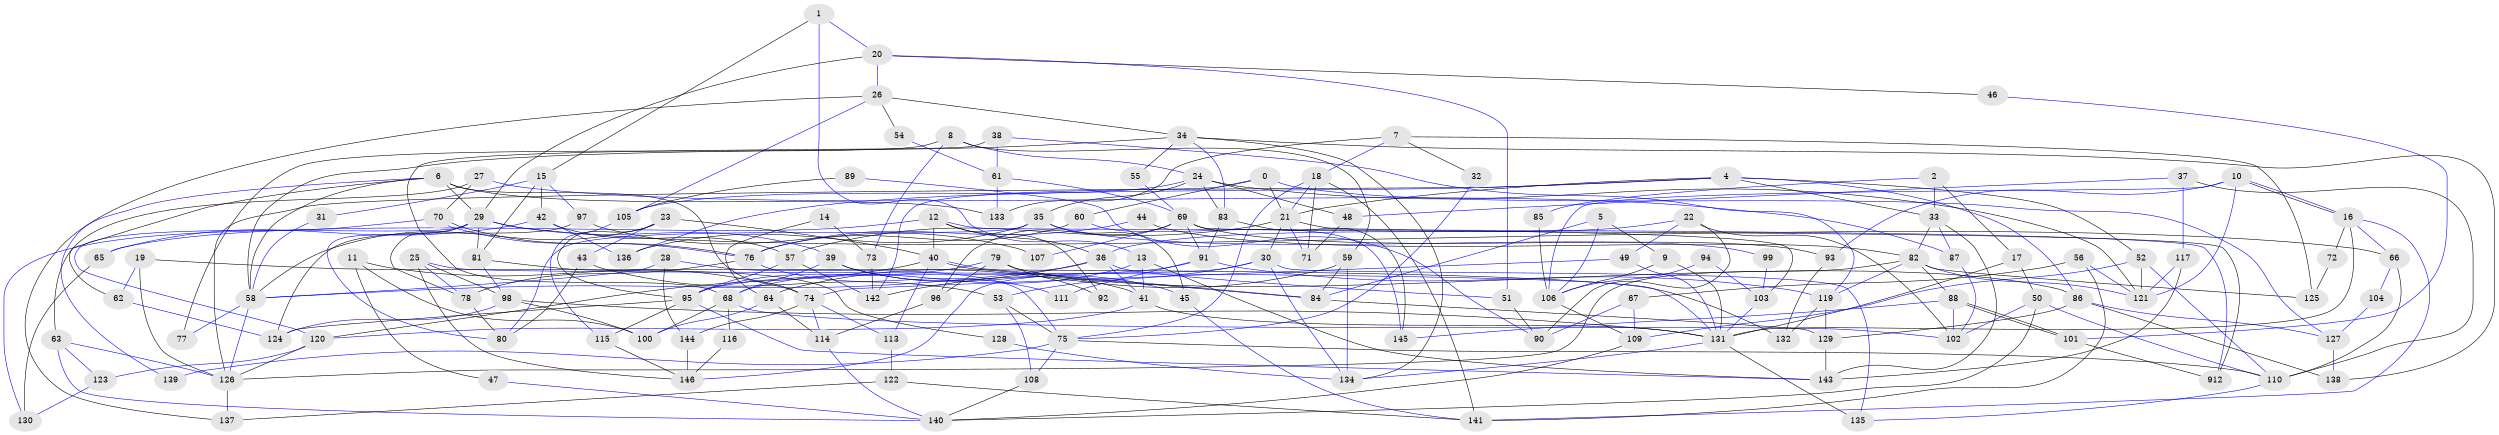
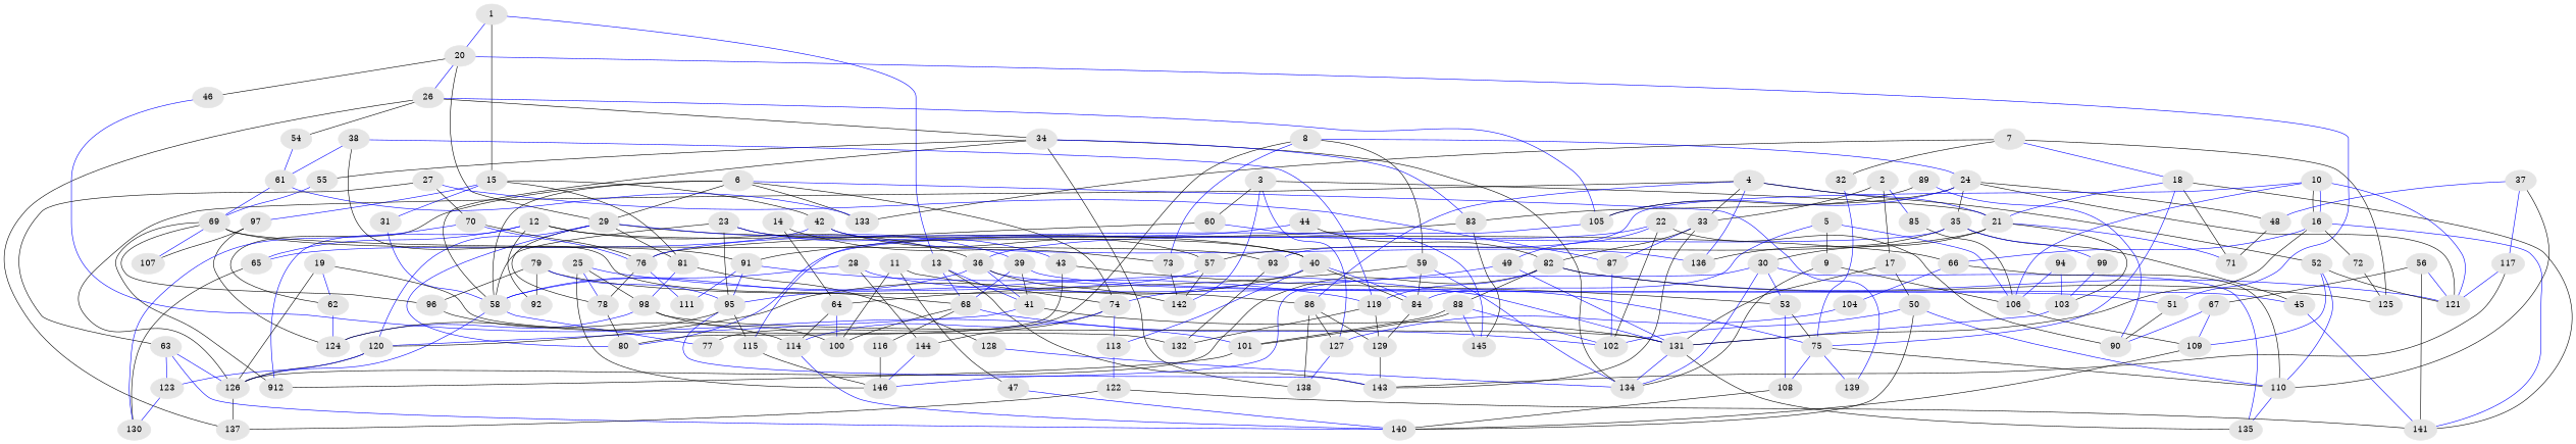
  graph {
    node [color=gray90 style=filled]
    edge [color=black]
    1
    13
    15
    20
    41
    68
    143
    31
    42
    81
    97
    29
    26
    46
    51
    2
    17
    33
    85
    131
    50
    87
    82
    106
-   3 [label=0]
+   3
    21
    60
    127
    142
    71
    30
    57
    103
    76
    145
    138
    4
    52
    86
    126
    136
    121
    110
    109
    129
    137
    5
    9
    84
    134
    6
    58
    62
    74
    133
    139
    66
    78
    39
    80
    120
    77
    124
    144
    113
    114
    7
    18
    32
    125
    141
    75
    8
    24
    59
    73
    35
    48
    83
    105
    64
    10
    16
    93
    72
    132
    11
    47
    100
    140
    12
    36
    40
    65
    92
    n96 [label=912]
    130
    102
    116
    14
    98
    128
    107
    104
    135
    108
    19
    34
    54
    101
    90
    146
    53
    95
    22
    49
    23
    43
    115
    45
    99
    91
    25
    55
    61
    27
    63
    70
    123
    28
    119
    88
    69
    37
    117
    38
    122
    44
    111
    96
    56
    67
    79
    89
    94
    1 -- 13 [color=blue]
    1 -- 15
    1 -- 20 [color=blue]
    13 -- 41 [color=blue]
    13 -- 68 [color=blue]
    13 -- 143
    15 -- 31 [color=blue]
    15 -- 42
    15 -- 81
    15 -- 97 [color=blue]
    20 -- 29
    20 -- 26 [color=blue]
    20 -- 46
    20 -- 51 [color=blue]
    41 -- 131
    41 -- 120 [color=blue]
    68 -- 100
    68 -- 102 [color=blue]
    68 -- 116
    31 -- 58 [color=blue]
    42 -- 57
    42 -- 136 [color=blue]
    42 -- 65 [color=blue]
    81 -- 98 [color=blue]
    81 -- 128
    97 -- 124
    97 -- 107
    29 -- 81
    29 -- 66
    29 -- 78
    29 -- 39 [color=blue]
    29 -- 80 [color=blue]
    29 -- 120 [color=blue]
    26 -- 137
    26 -- 105 [color=blue]
    26 -- 34
    26 -- 54
    46 -- 101 [color=blue]
    51 -- 90
    2 -- 17
    2 -- 33
    2 -- 85 [color=blue]
    17 -- 131
    17 -- 50
    33 -- 143
    33 -- 87 [color=blue]
    33 -- 82
    85 -- 106
    131 -- 134 [color=blue]
    131 -- 135
    50 -- 110 [color=blue]
    50 -- 140
    50 -- 102 [color=blue]
    87 -- 102 [color=blue]
    82 -- 126
    82 -- 121 [color=blue]
    82 -- 125
    82 -- 119 [color=blue]
    82 -- 88
    106 -- 109
    3 -- 21
    3 -- 60
    3 -- 127 [color=blue]
    3 -- 142 [color=blue]
    21 -- 71 [color=blue]
    21 -- 30
    21 -- 57
    21 -- 103
    60 -- 76
    60 -- 145 [color=blue]
    127 -- 138 [color=blue]
    30 -- 134 [color=blue]
    30 -- 135 [color=blue]
    30 -- 146 [color=blue]
    30 -- 53 [color=blue]
    57 -- 142
    57 -- 95 [color=blue]
    103 -- 131 [color=blue]
    76 -- 78
    76 -- 111 [color=blue]
    4 -- 33
-   4 -- 21
+   4 -- 21 [color=blue]
    4 -- 52
    4 -- 86 [color=blue]
    4 -- 126
    4 -- 136 [color=blue]
    52 -- 121
    52 -- 110 [color=blue]
    52 -- 109 [color=blue]
-   86 -- 127 [color=blue]
+   86 -- 127
    86 -- 138
    86 -- 129
    126 -- 137
    110 -- 135 [color=blue]
    109 -- 140
    129 -- 143
    5 -- 106 [color=blue]
    5 -- 9
    5 -- 84 [color=blue]
    9 -- 106
-   9 -- 131
+   9 -- 134
    84 -- 129
    6 -- 29
    6 -- 58
    6 -- 62
    6 -- 74
    6 -- 133
    6 -- 139 [color=blue]
    58 -- 126 [color=blue]
    58 -- 77 [color=blue]
    62 -- 124 [color=blue]
    74 -- 144
    74 -- 113 [color=blue]
    74 -- 114 [color=blue]
    66 -- 110
    66 -- 104 [color=blue]
    78 -- 80
    39 -- 41
    39 -- 68 [color=blue]
    39 -- 45 [color=blue]
    120 -- 126
    120 -- 123 [color=blue]
    144 -- 146 [color=blue]
    113 -- 122 [color=blue]
    114 -- 140 [color=blue]
    7 -- 133
    7 -- 18 [color=blue]
    7 -- 32
    7 -- 125
    18 -- 21 [color=blue]
    18 -- 71
    18 -- 141
    18 -- 75 [color=blue]
    32 -- 75 [color=blue]
    75 -- 110
    75 -- 139 [color=blue]
    75 -- 108 [color=blue]
    8 -- 77
    8 -- 24 [color=blue]
    8 -- 59
    8 -- 73 [color=blue]
    24 -- 121
    24 -- 35
    24 -- 48
    24 -- 83
    24 -- 105 [color=blue]
    59 -- 84
    59 -- 134 [color=blue]
    59 -- 64
    73 -- 142
    35 -- 136
    35 -- 80 [color=blue]
    35 -- 45
    35 -- 99 [color=blue]
    48 -- 71
    83 -- 145
    83 -- 91
    105 -- 115 [color=blue]
    64 -- 114
    64 -- 100 [color=blue]
    10 -- 106 [color=blue]
    10 -- 121 [color=blue]
    10 -- 16
    10 -- 16 [color=blue]
    10 -- 93 [color=blue]
    16 -- 131
    16 -- 66 [color=blue]
    16 -- 141 [color=blue]
    16 -- 72
    93 -- 132
    72 -- 125
    11 -- 74
    11 -- 47
    11 -- 100
    47 -- 140 [color=blue]
    12 -- 36
    12 -- 40
    12 -- 65 [color=blue]
    12 -- 92
    12 -- n96 [color=blue]
    36 -- 41 [color=blue]
    36 -- 51 [color=blue]
    36 -- 142
    36 -- 58 [color=blue]
    40 -- 84
    40 -- 84 [color=blue]
    40 -- 120
    40 -- 113 [color=blue]
    65 -- 130
    116 -- 146
    14 -- 73
    14 -- 64
    98 -- 131
    98 -- 124 [color=blue]
    98 -- 100
    128 -- 134 [color=blue]
    104 -- 127 [color=blue]
    108 -- 140
    19 -- 126
    19 -- 62 [color=blue]
    19 -- 132
    34 -- 138
    34 -- 134
    34 -- 58
    34 -- 83 [color=blue]
    34 -- 55
    54 -- 61 [color=blue]
    101 -- n96
    53 -- 75
    53 -- 108 [color=blue]
    95 -- 143 [color=blue]
    95 -- 124
    95 -- 115
    22 -- 36 [color=blue]
    22 -- 102
    22 -- 90
    22 -- 49 [color=blue]
    49 -- 131 [color=blue]
    49 -- 74 [color=blue]
    23 -- 58
    23 -- 40
    23 -- 95
    23 -- 43 [color=blue]
    43 -- 80
    43 -- 53
    115 -- 146
    45 -- 141 [color=blue]
    99 -- 103 [color=blue]
    91 -- 95 [color=blue]
    91 -- 119 [color=blue]
    91 -- 111 [color=blue]
    25 -- 131 [color=blue]
    25 -- 78 [color=blue]
    25 -- 98
    25 -- 146
    55 -- 69 [color=blue]
    61 -- 133 [color=blue]
    61 -- 69 [color=blue]
    27 -- 87 [color=blue]
    27 -- 63
    27 -- 70
    63 -- 126 [color=blue]
    63 -- 140 [color=blue]
    63 -- 123 [color=blue]
    70 -- 76 [color=blue]
    70 -- 76
    70 -- 130 [color=blue]
    123 -- 130 [color=blue]
    28 -- 58 [color=blue]
    28 -- 144
    28 -- 75 [color=blue]
    119 -- 129
    119 -- 132
    88 -- 145 [color=blue]
    88 -- 102 [color=blue]
    88 -- 101
    88 -- 101
    69 -- 93
    69 -- n96
    69 -- 107 [color=blue]
    69 -- 91
    69 -- 96
    37 -- 110
    37 -- 48 [color=blue]
    37 -- 117 [color=blue]
    117 -- 143
    117 -- 121 [color=blue]
    38 -- 68
    38 -- 61 [color=blue]
    38 -- 119 [color=blue]
    122 -- 137
    122 -- 141
    44 -- 82
    44 -- 76 [color=blue]
    96 -- 114
    56 -- 121 [color=blue]
    56 -- 141
    56 -- 67
    67 -- 109 [color=blue]
    67 -- 90 [color=blue]
    79 -- 86
    79 -- 92
    79 -- 95 [color=blue]
    79 -- 96
    89 -- 105
    89 -- 90 [color=blue]
    94 -- 106 [color=blue]
    94 -- 103 [color=blue]
  }
